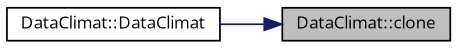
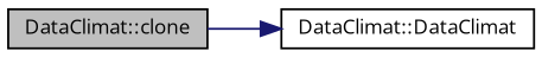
  digraph {
    rankdir=LR
    fontname="Open Sans"
    node [color=black fontname="Open Sans" fontsize=10 shape=record style=filled]
    n1 [fillcolor=grey75 fontcolor=black height=0.2 label="DataClimat::clone" width=0.4]
    n2 [fillcolor=white height=0.2 label="DataClimat::DataClimat" width=0.4]
-   n2 -> n1 [color=midnightblue fontname="Open Sans" fontsize=10 labelfontname=Helvetica labelfontsize=10 style=solid]
+   n1 -> n2 [color=midnightblue fontname="Open Sans" fontsize=10 labelfontname=Helvetica labelfontsize=10 style=solid]
  }
